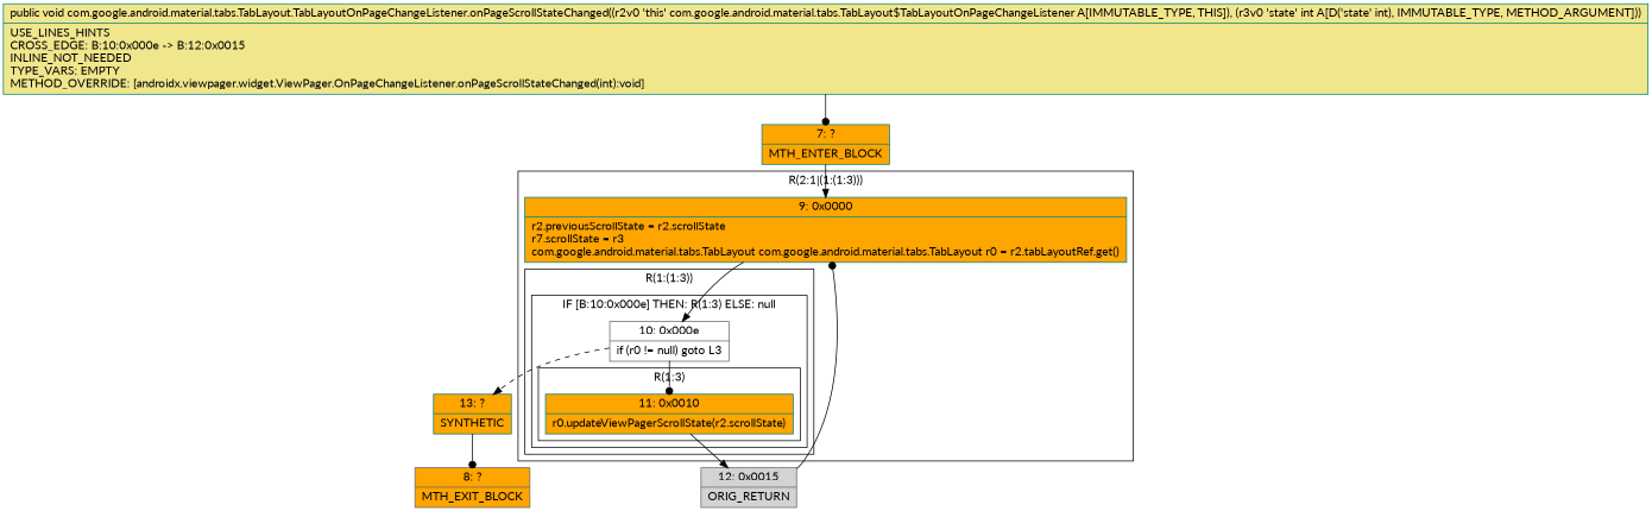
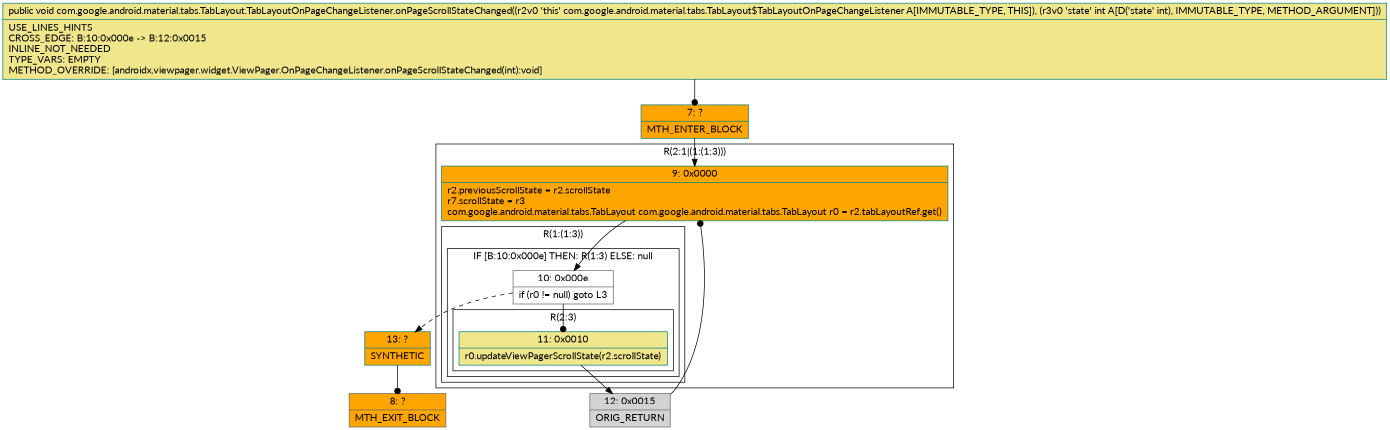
  digraph {
    fontname=Lato
    node [color=teal fillcolor=orange fontname=Lato shape=record style=filled]
    edge [arrowhead=normal fontname=Lato]
-   n1 [label="{11\:\ 0x0010|r0.updateViewPagerScrollState(r2.scrollState)\l}"]
+   n1 [fillcolor=khaki label="{11\:\ 0x0010|r0.updateViewPagerScrollState(r2.scrollState)\l}"]
    n2 [color=gray40 fillcolor=white label="{10\:\ 0x000e|if (r0 != null) goto L3\l}"]
    n3 [label="{9\:\ 0x0000|r2.previousScrollState = r2.scrollState\lr7.scrollState = r3\lcom.google.android.material.tabs.TabLayout com.google.android.material.tabs.TabLayout r0 = r2.tabLayoutRef.get()\l}"]
    n4 [color=gray40 fillcolor=lightgrey label="{12\:\ 0x0015|ORIG_RETURN\l}"]
    n5 [label="{13\:\ ?|SYNTHETIC\l}"]
    n6 [color=gray40 label="{8\:\ ?|MTH_EXIT_BLOCK\l}"]
    n7 [label="{7\:\ ?|MTH_ENTER_BLOCK\l}"]
    n8 [fillcolor=khaki label="{public void com.google.android.material.tabs.TabLayout.TabLayoutOnPageChangeListener.onPageScrollStateChanged((r2v0 'this' com.google.android.material.tabs.TabLayout$TabLayoutOnPageChangeListener A[IMMUTABLE_TYPE, THIS]), (r3v0 'state' int A[D('state' int), IMMUTABLE_TYPE, METHOD_ARGUMENT]))  | USE_LINES_HINTS\lCROSS_EDGE: B:10:0x000e \-\> B:12:0x0015\lINLINE_NOT_NEEDED\lTYPE_VARS: EMPTY\lMETHOD_OVERRIDE: [androidx.viewpager.widget.ViewPager.OnPageChangeListener.onPageScrollStateChanged(int):void]\l}"]
    subgraph cluster_1 {
      label="R(2:1|(1:(1:3)))"
      n3
      subgraph cluster_2 {
        label="R(1:(1:3))"
        subgraph cluster_3 {
          label="IF [B:10:0x000e] THEN: R(1:3) ELSE: null"
          n2
          subgraph cluster_4 {
-           label="R(1:3)"
+           label="R(2:3)"
            n1
          }
        }
      }
    }
    n1 -> n4
    n2 -> n1 [arrowhead=dot]
    n2 -> n5 [style=dashed]
    n3 -> n2
    n4 -> n3 [arrowhead=dot]
    n5 -> n6 [arrowhead=dot]
    n7 -> n3
    n8 -> n7 [arrowhead=dot]
  }
